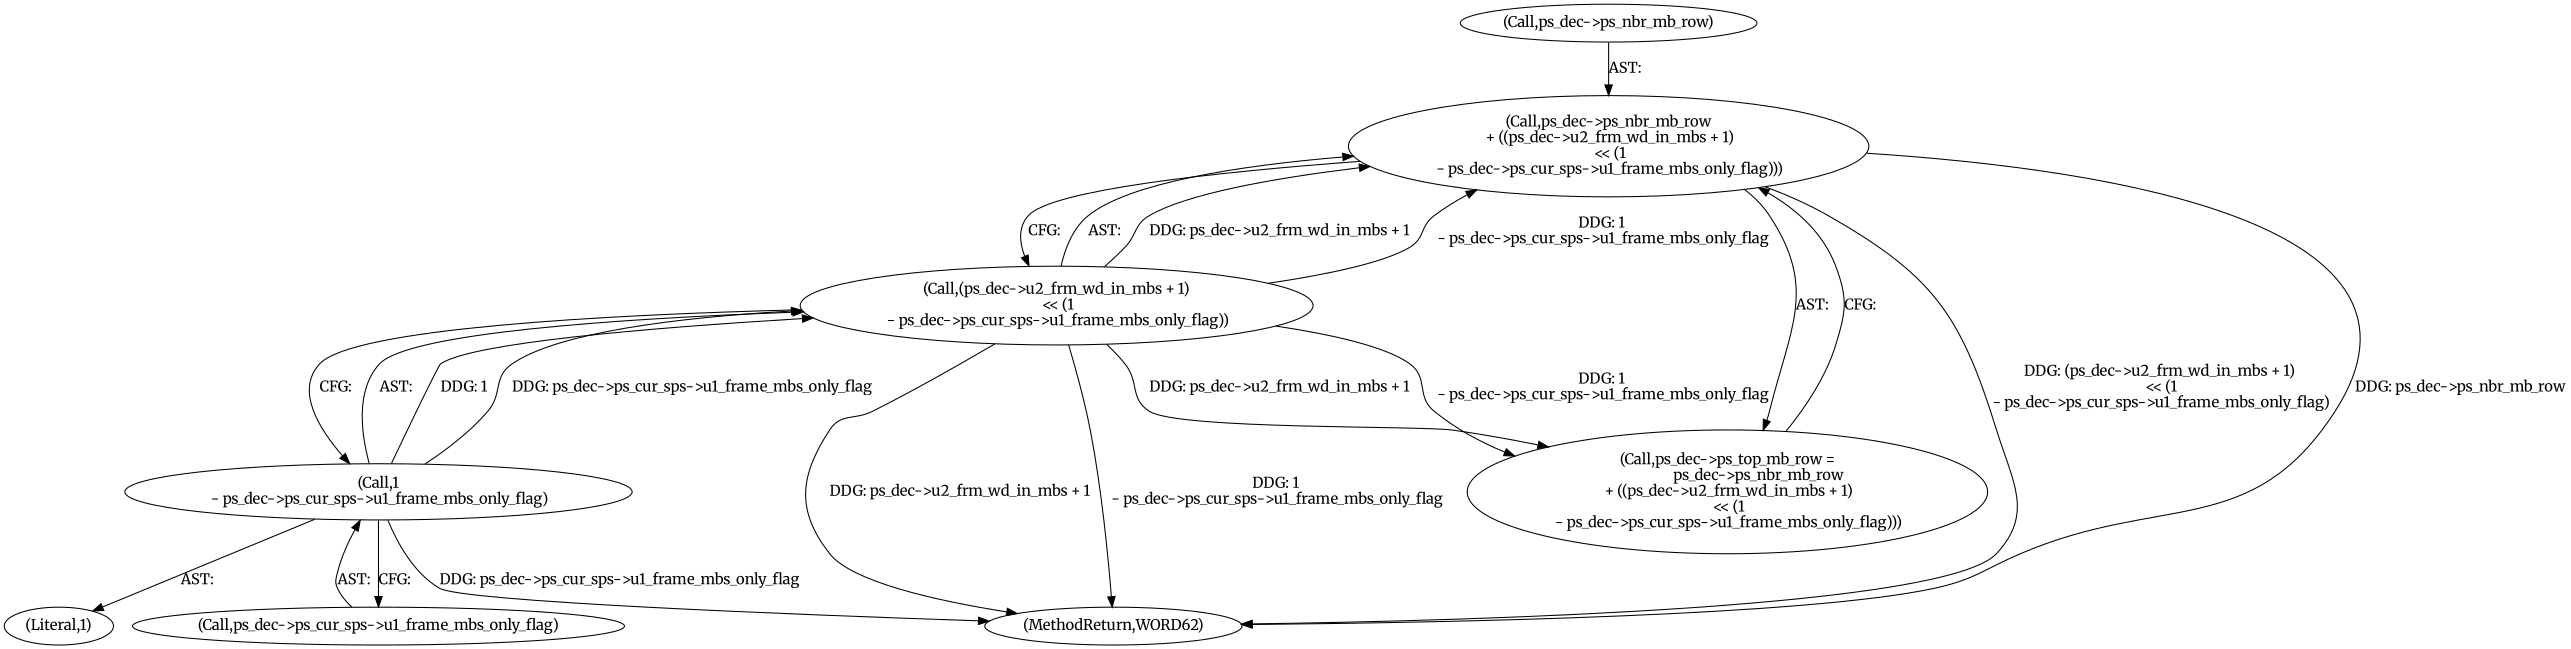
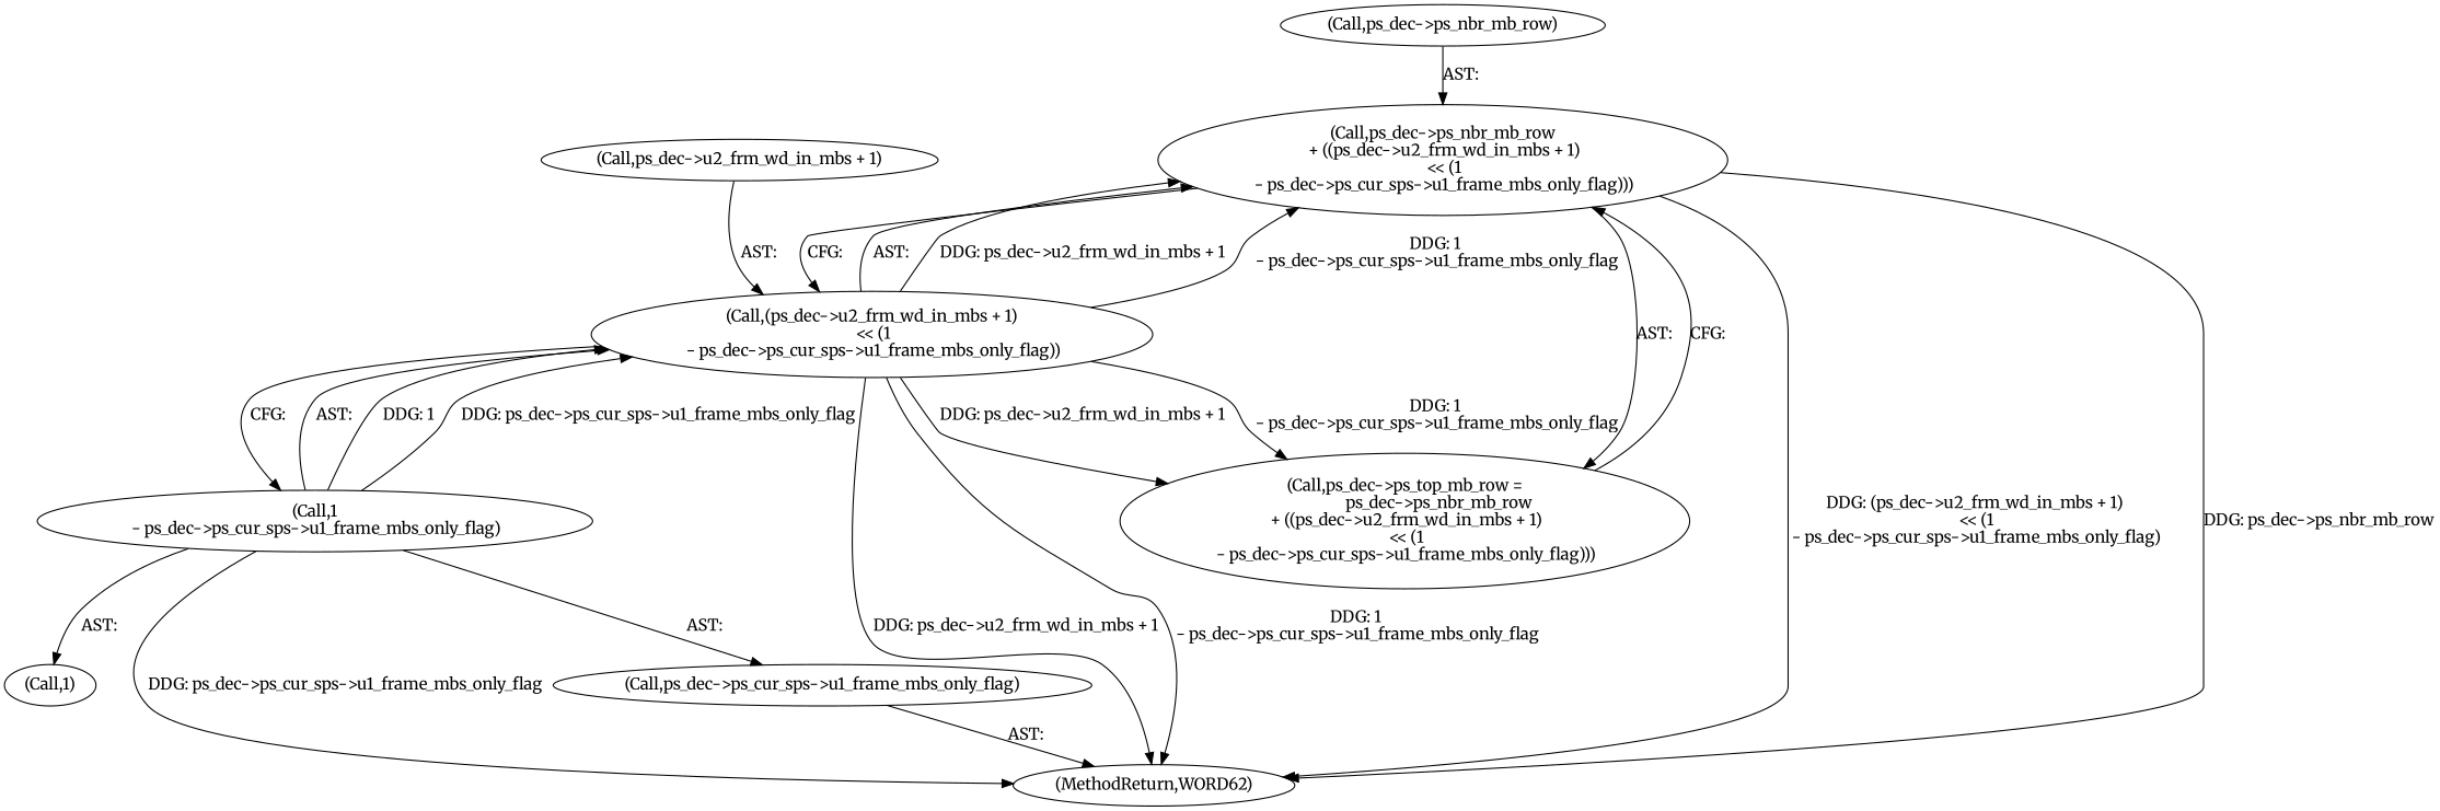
  digraph {
    fontname=Merriweather
    node [fontname=Merriweather]
    edge [fontname=Merriweather]
    n1 [label="(Call,ps_dec->ps_nbr_mb_row\n + ((ps_dec->u2_frm_wd_in_mbs + 1)\n << (1\n - ps_dec->ps_cur_sps->u1_frame_mbs_only_flag)))"]
    n2 [label="(Call,(ps_dec->u2_frm_wd_in_mbs + 1)\n << (1\n - ps_dec->ps_cur_sps->u1_frame_mbs_only_flag))"]
    n3 [label="(Call,ps_dec->ps_top_mb_row =\n                    ps_dec->ps_nbr_mb_row\n + ((ps_dec->u2_frm_wd_in_mbs + 1)\n << (1\n - ps_dec->ps_cur_sps->u1_frame_mbs_only_flag)))"]
    n4 [label="(MethodReturn,WORD62)"]
    n5 [label="(Call,1\n - ps_dec->ps_cur_sps->u1_frame_mbs_only_flag)"]
    n6 [label="(Call,ps_dec->ps_cur_sps->u1_frame_mbs_only_flag)"]
-   n7 [label="(Literal,1)"]
+   n7 [label="(Call,1)"]
    n8 [label="(Call,ps_dec->ps_nbr_mb_row)"]
+   n9 [label="(Call,ps_dec->u2_frm_wd_in_mbs + 1)"]
    n1 -> n2 [label="CFG: "]
    n1 -> n3 [label="AST: "]
    n1 -> n4 [label="DDG: (ps_dec->u2_frm_wd_in_mbs + 1)\n << (1\n - ps_dec->ps_cur_sps->u1_frame_mbs_only_flag)"]
    n1 -> n4 [label="DDG: ps_dec->ps_nbr_mb_row"]
    n2 -> n1 [label="AST: "]
    n2 -> n1 [label="DDG: ps_dec->u2_frm_wd_in_mbs + 1"]
    n2 -> n1 [label="DDG: 1\n - ps_dec->ps_cur_sps->u1_frame_mbs_only_flag"]
    n2 -> n3 [label="DDG: ps_dec->u2_frm_wd_in_mbs + 1"]
    n2 -> n3 [label="DDG: 1\n - ps_dec->ps_cur_sps->u1_frame_mbs_only_flag"]
    n2 -> n4 [label="DDG: ps_dec->u2_frm_wd_in_mbs + 1"]
    n2 -> n4 [label="DDG: 1\n - ps_dec->ps_cur_sps->u1_frame_mbs_only_flag"]
    n2 -> n5 [label="CFG: "]
    n3 -> n1 [label="CFG: "]
    n5 -> n2 [label="AST: "]
    n5 -> n2 [label="DDG: 1"]
    n5 -> n2 [label="DDG: ps_dec->ps_cur_sps->u1_frame_mbs_only_flag"]
    n5 -> n4 [label="DDG: ps_dec->ps_cur_sps->u1_frame_mbs_only_flag"]
-   n5 -> n6 [label="CFG: "]
+   n5 -> n6 [label="AST: "]
    n5 -> n7 [label="AST: "]
-   n6 -> n5 [label="AST: "]
+   n6 -> n4 [label="AST: "]
    n8 -> n1 [label="AST: "]
+   n9 -> n2 [label="AST: "]
  }
